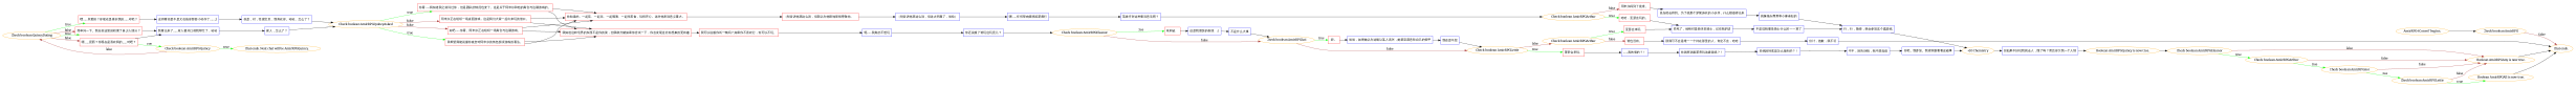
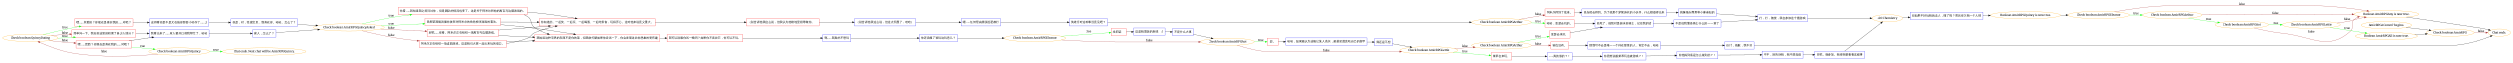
  digraph {
    fontname=Merriweather
    rankdir=LR
    node [color=blue fontname=Merriweather shape=box]
    edge [fontname=Merriweather]
    n1 [color=orange label="AmirRPG4Convo7 begins." shape=""]
    n2 [color=orange label="Check boolean AmirRPG" shape=""]
    "Chat ends." [color=orange shape=""]
    n4 [color=orange label="Check boolean AmirRPGQuincy" shape=""]
    "Chat ends. Next chat will be AmirRPGQuincy." [color=orange shape=""]
    n6 [color=orange label="Check boolean QuincyDating" shape=""]
    n7 [color=red label="嘿……亲爱的？你现在是喜欢我的……对吧？"]
    n8 [color=red label="简单问一下。我在你这里的积累了多少人情分？"]
    n9 [color=red label="嘿……昆西？你现在是喜欢我的……对吧？"]
    n10 [label="这得看你是不是又在搞你那套小动作了…… ;)"]
    n11 [label="我看出来了……有人要开口请我帮忙了，哈哈"]
    n12 [label="但是，对，性感宝贝，我喜欢你。哈哈。怎么了？"]
    n13 [label="家人，怎么了？"]
    n14 [color=orange label="Check boolean AmirRPGQuincyAsked" shape=""]
    n15 [color=red label="你看……我知道我之前问过你，但是团队的情况也变了。这是关于阿米尔和他的寓言与边疆游戏的。"]
    n16 [color=red label="我希望我能说服你改变对阿米尔的角色扮演游戏的看法。"]
    n17 [color=red label="好吧……你看。阿米尔正在组织一场寓言与边疆游戏。"]
    n18 [color=red label="阿米尔正在组织一场桌面游戏，这是我们大家一起出来玩的借口。"]
    n19 [color=red label="我知道这种宅男的东西不是你的菜，但我敢打赌如果你尝试一下，你会发现这比你想象的更有趣"]
    n20 [color=red label="你知道的。一起笑、一起玩、一起喝酒、一起吃零食，玩得开心。这对他来说意义重大。"]
    n21 [color=red label="我可以说服你试一晚吗？如果你不喜欢它，你可以不玩。"]
    n22 [color=red label="（别告诉他我这么说，但我认为他暗地里很尊敬你。）"]
    n23 [label="呃……我真的不想玩"]
    n24 [label="（别告诉他我这么说，但这太明显了，哈哈）"]
    n25 [label="你还说服了谁玩这玩意儿？"]
    n26 [label="嗯……任何理由摆脱巡逻都行"]
    n27 [color=orange label="Check boolean AmirRPGEleanor" shape=""]
    n28 [label="英雄仔对这种事没意见吧？"]
    n29 [color=red label="埃莉诺。"]
    n30 [color=orange label="Check boolean AmirRPGAoi" shape=""]
    n31 [color=orange label="Check boolean AmirRPGArthur" shape=""]
    n32 [label="这是我震惊的表情。:|"]
    n33 [color=red label="碧。"]
    n34 [color=orange label="Check boolean AmirRPGLettie" shape=""]
    n35 [color=red label="哈哈，亚瑟会玩的。"]
    n36 [color=red label="阿米尔得到了批准。"]
    n37 [label="不是什么大事"]
    n38 [label="哈哈，如果她认为这能让某人高兴，她甚至愿意吃自己的指甲"]
    n39 [color=red label="莱蒂会来玩。"]
    n40 [color=orange label="Check boolean AmirRPGArthur" shape=""]
    n41 [label="笑死了，他绝对是扮演圣骑士，记住我的话"]
    n42 [label="他当然会得到。为了他那个穿紧身衣的小伙伴，什么都做得出来"]
    n43 [label="我还是不想"]
    n44 [label="……真的假的？！"]
    n45 [color=red label="亚瑟会来玩。"]
    n46 [color=red label="谁也没有。"]
    n47 [label="不是说我懂圣骑士什么的——算了"]
    n48 [label="就像猫头鹰男和小麻雀似的"]
    n49 [label="你居然说服莱蒂玩这破游戏？！"]
    n50 [label="那我可不会是唯一一个待在那里的人，肯定不会，哈哈"]
    n51 [label="行，行，随便，我会参加这个蠢游戏"]
    n52 [label="你他妈到底是怎么做到的？！"]
    n53 [label="伙计，抱歉，我不玩"]
    n54 [color=orange label="+20 Chemistry" shape=""]
    n55 [label="不不，别告诉我，我不想知道"]
    n56 [label="但如果不好玩我就走人，懂了吗？而且你欠我一个人情"]
    n57 [label="好吧，我参加。我得亲眼看看这破事"]
    n58 [color=orange label="Boolean AmirRPGQuincy is now true." shape=""]
    n59 [color=orange label="Check boolean AmirRPGEleanor" shape=""]
    n60 [color=orange label="Check boolean AmirRPGArthur" shape=""]
    n61 [color=orange label="Boolean AmirRPGAny is now true." shape=""]
    n62 [color=orange label="Check boolean AmirRPGAoi" shape=""]
    n63 [color=orange label="Check boolean AmirRPGLettie" shape=""]
    n64 [color=orange label="Boolean AmirRPGAll is now true." shape=""]
    n1 -> n2
    n2 -> "Chat ends." [color=brown label=false]
    n4 -> "Chat ends. Next chat will be AmirRPGQuincy." [color=green label=true]
    n4 -> n6 [color=brown label=false]
    n6 -> n7 [color=green label=true]
    n6 -> n8 [color=green label=true]
    n6 -> n8 [color=brown label=false]
    n6 -> n9 [color=brown label=false]
    n7 -> n10
    n8 -> n11
    n9 -> n4 [color=green label=true]
    n9 -> n11
    n10 -> n12
    n11 -> n13
    n12 -> n14
    n13 -> n14
    n14 -> n15 [color=green label=true]
    n14 -> n16 [color=green label=true]
    n14 -> n17 [color=brown label=false]
    n14 -> n18 [color=brown label=false]
    n15 -> n19
    n15 -> n20
    n16 -> n19
    n16 -> n20
    n17 -> n19
    n17 -> n20
    n18 -> n19
    n18 -> n20
    n19 -> n21
    n20 -> n22
    n21 -> n23
    n22 -> n24
    n23 -> n25
    n24 -> n26
    n25 -> n27
    n26 -> n28
    n27 -> n29 [color=green label=true]
    n27 -> n30 [color=brown label=false]
    n28 -> n31
    n29 -> n32
    n30 -> n33 [color=green label=true]
    n30 -> n34 [color=brown label=false]
    n31 -> n35 [color=green label=true]
    n31 -> n36 [color=brown label=false]
    n32 -> n37
    n33 -> n38
    n34 -> n39 [color=green label=true]
    n34 -> n40 [color=brown label=false]
    n35 -> n41
    n36 -> n42
    n37 -> n30
    n38 -> n43
    n39 -> n44
    n40 -> n45 [color=green label=true]
    n40 -> n46 [color=brown label=false]
    n41 -> n47
    n42 -> n48
    n43 -> n34
    n44 -> n49
    n45 -> n41
    n46 -> n50
    n47 -> n51
    n48 -> n51
    n49 -> n52
    n50 -> n53
    n51 -> n54
    n52 -> n55
    n53 -> "Chat ends."
    n54 -> n56
    n55 -> n57
    n56 -> n58
    n57 -> n54
    n58 -> n59
    n59 -> n60 [color=green label=true]
    n59 -> n61 [color=brown label=false]
    n60 -> n61 [color=brown label=false]
    n60 -> n62 [color=green label=true]
    n61 -> "Chat ends."
    n62 -> n61 [color=brown label=false]
    n62 -> n63 [color=green label=true]
    n63 -> n61 [color=brown label=false]
    n63 -> n64 [color=green label=true]
-   n64 -> "Chat ends."
+   n64 -> n2
  }
